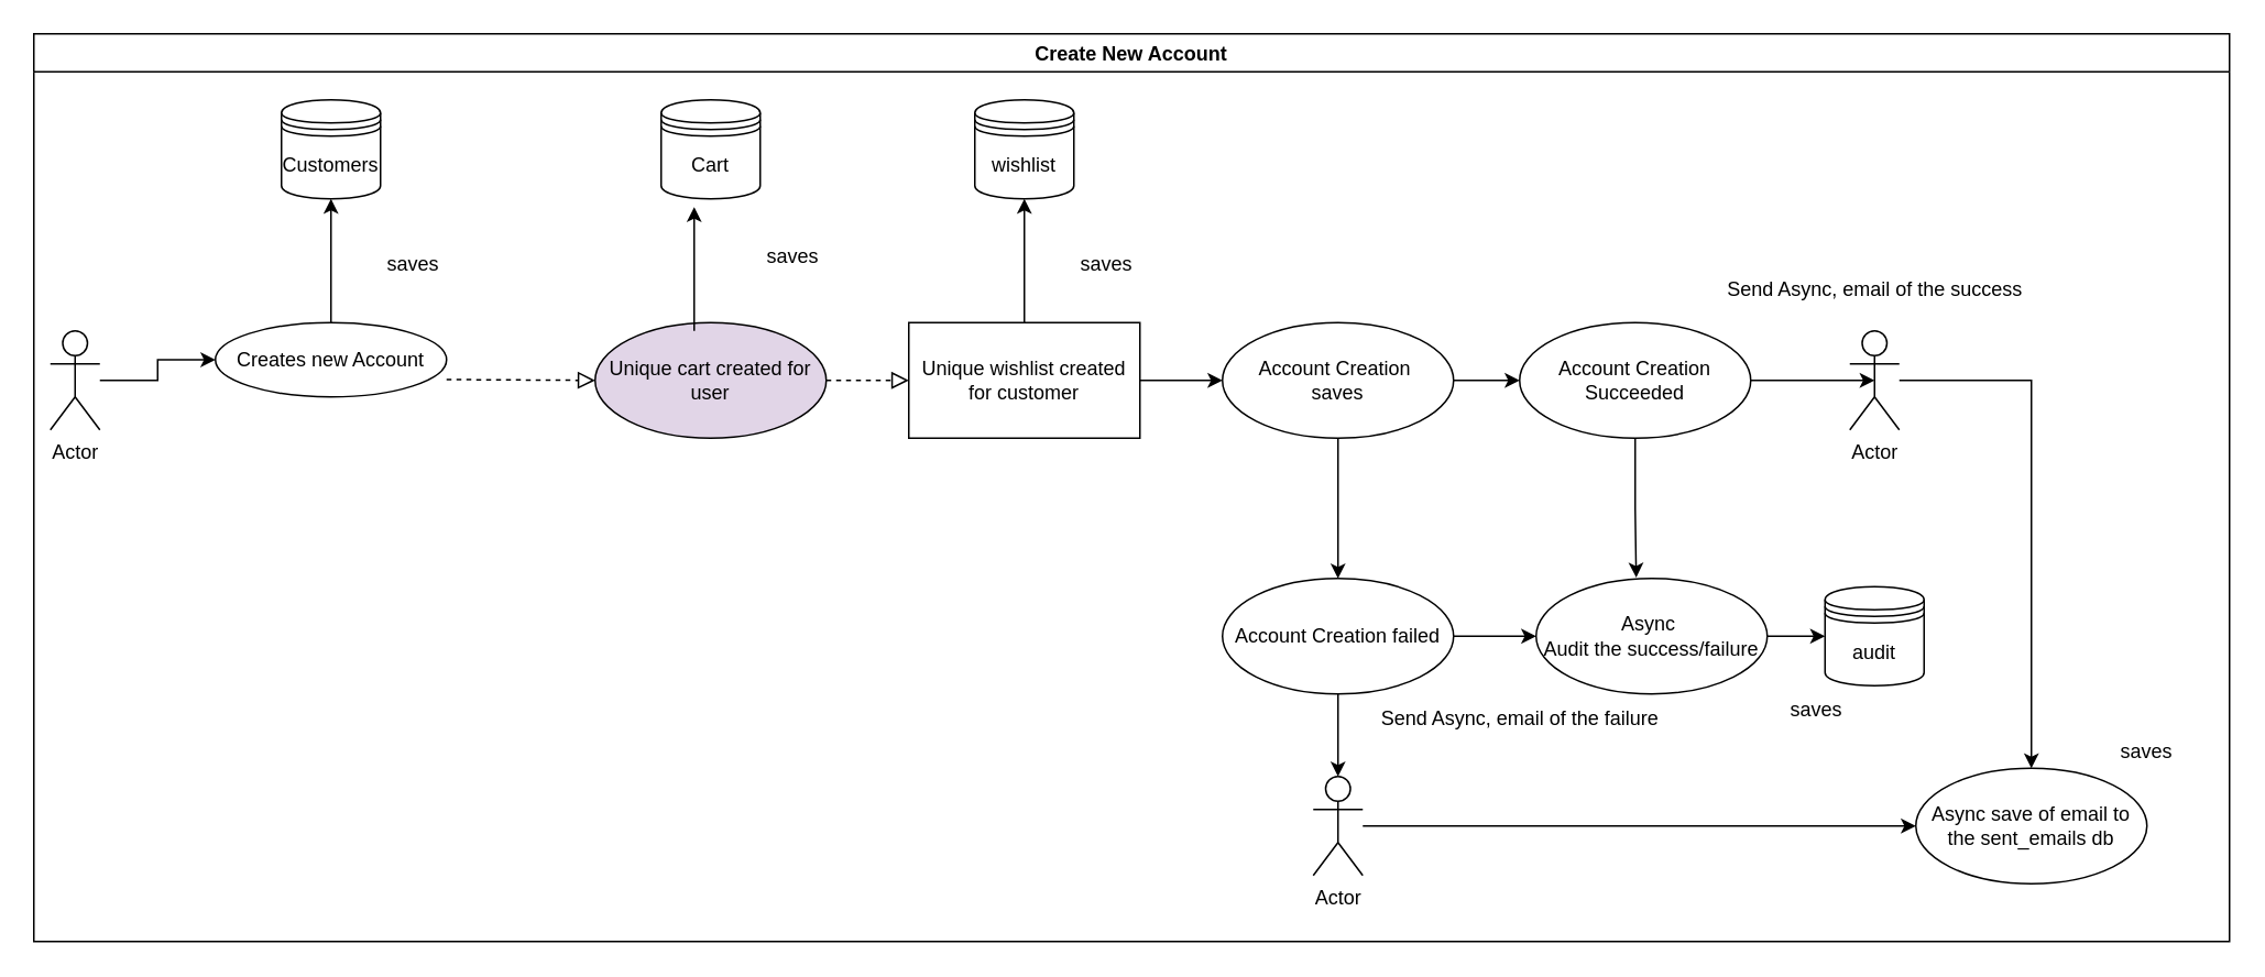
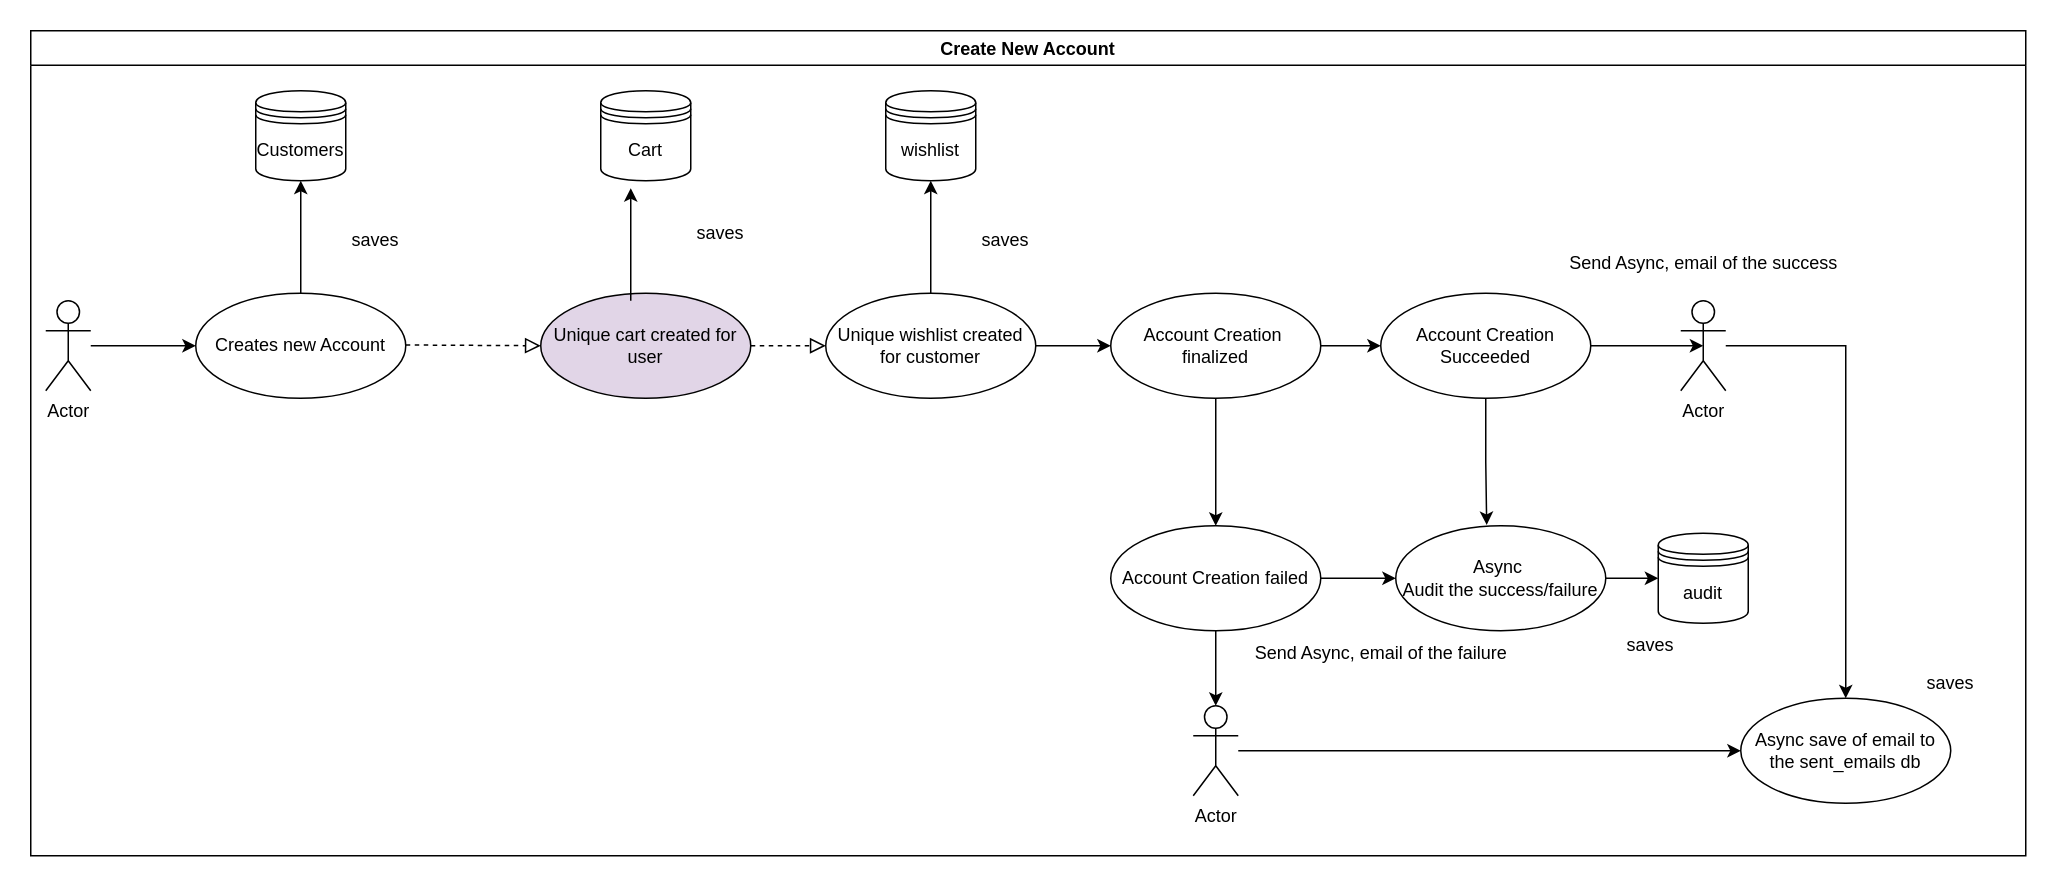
  <mxCell id="0" />
  <mxCell id="1" parent="0" />
  <mxCell id="2" value="Create New Account" style="swimlane;startSize=23;" vertex="1" parent="1"><mxGeometry y="20" width="1330" height="550" as="geometry" x="20" /></mxCell>
  <mxCell id="3" style="edgeStyle=orthogonalEdgeStyle;rounded=0;orthogonalLoop=1;jettySize=auto;html=1;entryX=0;entryY=0.5;entryDx=0;entryDy=0;" edge="1" parent="2" source="4" target="7"><mxGeometry relative="1" as="geometry"><mxPoint x="93" y="150" as="targetPoint" /></mxGeometry></mxCell>
  <mxCell id="4" value="Actor" style="shape=umlActor;verticalLabelPosition=bottom;verticalAlign=top;html=1;" vertex="1" parent="2"><mxGeometry x="10" y="180" width="30" height="60" as="geometry" /></mxCell>
  <mxCell id="5" value="Customers" style="shape=datastore;whiteSpace=wrap;html=1;" vertex="1" parent="2"><mxGeometry x="150" y="40" width="60" height="60" as="geometry" /></mxCell>
  <mxCell id="6" style="edgeStyle=orthogonalEdgeStyle;rounded=0;orthogonalLoop=1;jettySize=auto;html=1;entryX=0.5;entryY=1;entryDx=0;entryDy=0;" edge="1" parent="2" source="7" target="5"><mxGeometry relative="1" as="geometry" /></mxCell>
- <mxCell id="7" value="Creates new Account" style="ellipse;whiteSpace=wrap;html=1;" vertex="1" parent="2"><mxGeometry x="110" y="175" width="140" height="45" as="geometry" /></mxCell>
+ <mxCell id="7" value="Creates new Account" style="ellipse;whiteSpace=wrap;html=1;" vertex="1" parent="2"><mxGeometry x="110" y="175" width="140" height="70" as="geometry" /></mxCell>
  <mxCell id="8" value="" style="endArrow=block;startArrow=none;endFill=0;startFill=0;endSize=8;html=1;verticalAlign=bottom;dashed=1;labelBackgroundColor=none;rounded=0;" edge="1" parent="2" target="9"><mxGeometry width="160" relative="1" as="geometry"><mxPoint x="250" y="209.5" as="sourcePoint" /><mxPoint x="330" y="210" as="targetPoint" /></mxGeometry></mxCell>
  <mxCell id="9" value="Unique cart created for user" style="ellipse;whiteSpace=wrap;html=1;fillColor=#e1d5e7;" vertex="1" parent="2"><mxGeometry x="340" y="175" width="140" height="70" as="geometry" /></mxCell>
  <mxCell id="10" style="edgeStyle=orthogonalEdgeStyle;rounded=0;orthogonalLoop=1;jettySize=auto;html=1;entryX=0.5;entryY=1;entryDx=0;entryDy=0;" edge="1" parent="2" source="12" target="15"><mxGeometry relative="1" as="geometry" /></mxCell>
  <mxCell id="11" style="edgeStyle=orthogonalEdgeStyle;rounded=0;orthogonalLoop=1;jettySize=auto;html=1;" edge="1" parent="2" source="12" target="18"><mxGeometry relative="1" as="geometry" /></mxCell>
- <mxCell id="12" value="Unique wishlist created for customer" style="whiteSpace=wrap;html=1;rounded=0;" vertex="1" parent="2"><mxGeometry x="530" y="175" width="140" height="70" as="geometry" /></mxCell>
+ <mxCell id="12" value="Unique wishlist created for customer" style="ellipse;whiteSpace=wrap;html=1;" vertex="1" parent="2"><mxGeometry x="530" y="175" width="140" height="70" as="geometry" /></mxCell>
  <mxCell id="13" value="" style="endArrow=block;startArrow=none;endFill=0;startFill=0;endSize=8;html=1;verticalAlign=bottom;dashed=1;labelBackgroundColor=none;rounded=0;exitX=1;exitY=0.5;exitDx=0;exitDy=0;" edge="1" parent="2" source="9" target="12"><mxGeometry width="160" relative="1" as="geometry"><mxPoint x="510" y="170" as="sourcePoint" /><mxPoint x="600" y="170.5" as="targetPoint" /></mxGeometry></mxCell>
  <mxCell id="14" value="Cart" style="shape=datastore;whiteSpace=wrap;html=1;" vertex="1" parent="2"><mxGeometry x="380" y="40" width="60" height="60" as="geometry" /></mxCell>
  <mxCell id="15" value="wishlist" style="shape=datastore;whiteSpace=wrap;html=1;" vertex="1" parent="2"><mxGeometry x="570" y="40" width="60" height="60" as="geometry" /></mxCell>
  <mxCell id="16" style="edgeStyle=orthogonalEdgeStyle;rounded=0;orthogonalLoop=1;jettySize=auto;html=1;" edge="1" parent="2" source="18" target="23"><mxGeometry relative="1" as="geometry" /></mxCell>
  <mxCell id="17" style="edgeStyle=orthogonalEdgeStyle;rounded=0;orthogonalLoop=1;jettySize=auto;html=1;" edge="1" parent="2" source="18" target="29"><mxGeometry relative="1" as="geometry" /></mxCell>
- <mxCell id="18" value="Account Creation&amp;nbsp;&lt;div&gt;saves&lt;/div&gt;" style="ellipse;whiteSpace=wrap;html=1;" vertex="1" parent="2"><mxGeometry x="720" y="175" width="140" height="70" as="geometry" /></mxCell>
+ <mxCell id="18" value="Account Creation&amp;nbsp;&lt;div&gt;finalized&lt;/div&gt;" style="ellipse;whiteSpace=wrap;html=1;" vertex="1" parent="2"><mxGeometry x="720" y="175" width="140" height="70" as="geometry" /></mxCell>
  <mxCell id="19" value="saves" style="text;html=1;strokeColor=none;fillColor=none;align=center;verticalAlign=middle;whiteSpace=wrap;overflow=hidden;" vertex="1" parent="2"><mxGeometry x="190" y="130" width="80" height="20" as="geometry" /></mxCell>
  <mxCell id="20" value="saves" style="text;html=1;strokeColor=none;fillColor=none;align=center;verticalAlign=middle;whiteSpace=wrap;overflow=hidden;" vertex="1" parent="2"><mxGeometry x="420" y="125" width="80" height="20" as="geometry" /></mxCell>
  <mxCell id="21" style="edgeStyle=orthogonalEdgeStyle;rounded=0;orthogonalLoop=1;jettySize=auto;html=1;entryX=0.5;entryY=1;entryDx=0;entryDy=0;" edge="1" parent="2"><mxGeometry relative="1" as="geometry"><mxPoint x="400" y="180.0" as="sourcePoint" /><mxPoint x="400" y="105.0" as="targetPoint" /></mxGeometry></mxCell>
  <mxCell id="22" value="saves" style="text;html=1;strokeColor=none;fillColor=none;align=center;verticalAlign=middle;whiteSpace=wrap;overflow=hidden;" vertex="1" parent="2"><mxGeometry x="610" y="130" width="80" height="20" as="geometry" /></mxCell>
  <mxCell id="23" value="Account Creation Succeeded" style="ellipse;whiteSpace=wrap;html=1;" vertex="1" parent="2"><mxGeometry x="900" y="175" width="140" height="70" as="geometry" /></mxCell>
  <mxCell id="24" style="edgeStyle=orthogonalEdgeStyle;rounded=0;orthogonalLoop=1;jettySize=auto;html=1;" edge="1" parent="2" source="25" target="38"><mxGeometry relative="1" as="geometry" /></mxCell>
  <mxCell id="25" value="Actor" style="shape=umlActor;verticalLabelPosition=bottom;verticalAlign=top;html=1;" vertex="1" parent="2"><mxGeometry x="1100" y="180" width="30" height="60" as="geometry" /></mxCell>
  <mxCell id="26" style="edgeStyle=orthogonalEdgeStyle;rounded=0;orthogonalLoop=1;jettySize=auto;html=1;entryX=0.5;entryY=0.5;entryDx=0;entryDy=0;entryPerimeter=0;" edge="1" parent="2" source="23" target="25"><mxGeometry relative="1" as="geometry" /></mxCell>
  <mxCell id="27" value="Send Async, email of the success" style="text;html=1;align=center;verticalAlign=middle;resizable=0;points=[];autosize=1;strokeColor=none;fillColor=none;" vertex="1" parent="2"><mxGeometry x="1015" y="140" width="200" height="30" as="geometry" /></mxCell>
  <mxCell id="28" style="edgeStyle=orthogonalEdgeStyle;rounded=0;orthogonalLoop=1;jettySize=auto;html=1;" edge="1" parent="2" source="29" target="35"><mxGeometry relative="1" as="geometry" /></mxCell>
  <mxCell id="29" value="Account Creation failed" style="ellipse;whiteSpace=wrap;html=1;" vertex="1" parent="2"><mxGeometry x="720" y="330" width="140" height="70" as="geometry" /></mxCell>
  <mxCell id="30" style="edgeStyle=orthogonalEdgeStyle;rounded=0;orthogonalLoop=1;jettySize=auto;html=1;" edge="1" parent="2" source="31" target="38"><mxGeometry relative="1" as="geometry" /></mxCell>
  <mxCell id="31" value="Actor" style="shape=umlActor;verticalLabelPosition=bottom;verticalAlign=top;html=1;" vertex="1" parent="2"><mxGeometry x="775" y="450" width="30" height="60" as="geometry" /></mxCell>
  <mxCell id="32" style="edgeStyle=orthogonalEdgeStyle;rounded=0;orthogonalLoop=1;jettySize=auto;html=1;entryX=0.5;entryY=0;entryDx=0;entryDy=0;entryPerimeter=0;" edge="1" parent="2" source="29" target="31"><mxGeometry relative="1" as="geometry" /></mxCell>
  <mxCell id="33" value="Send Async, email of the failure" style="text;html=1;align=center;verticalAlign=middle;resizable=0;points=[];autosize=1;strokeColor=none;fillColor=none;" vertex="1" parent="2"><mxGeometry x="805" y="400" width="190" height="30" as="geometry" /></mxCell>
  <mxCell id="34" value="" style="edgeStyle=orthogonalEdgeStyle;rounded=0;orthogonalLoop=1;jettySize=auto;html=1;" edge="1" parent="2" source="35" target="37"><mxGeometry relative="1" as="geometry" /></mxCell>
  <mxCell id="35" value="Async&amp;nbsp;&lt;div&gt;Audit the success/failure&lt;/div&gt;" style="ellipse;whiteSpace=wrap;html=1;" vertex="1" parent="2"><mxGeometry x="910" y="330" width="140" height="70" as="geometry" /></mxCell>
  <mxCell id="36" style="edgeStyle=orthogonalEdgeStyle;rounded=0;orthogonalLoop=1;jettySize=auto;html=1;entryX=0.433;entryY=-0.008;entryDx=0;entryDy=0;entryPerimeter=0;" edge="1" parent="2" source="23" target="35"><mxGeometry relative="1" as="geometry" /></mxCell>
  <mxCell id="37" value="audit" style="shape=datastore;whiteSpace=wrap;html=1;" vertex="1" parent="2"><mxGeometry x="1085" y="335" width="60" height="60" as="geometry" /></mxCell>
  <mxCell id="38" value="Async save of email to the sent_emails db" style="ellipse;whiteSpace=wrap;html=1;" vertex="1" parent="2"><mxGeometry x="1140" y="445" width="140" height="70" as="geometry" /></mxCell>
  <mxCell id="39" value="saves" style="text;html=1;strokeColor=none;fillColor=none;align=center;verticalAlign=middle;whiteSpace=wrap;overflow=hidden;" vertex="1" parent="2"><mxGeometry x="1040" y="400" width="80" height="20" as="geometry" /></mxCell>
  <mxCell id="40" value="saves" style="text;html=1;strokeColor=none;fillColor=none;align=center;verticalAlign=middle;whiteSpace=wrap;overflow=hidden;" vertex="1" parent="2"><mxGeometry x="1240" y="425" width="80" height="20" as="geometry" /></mxCell>
